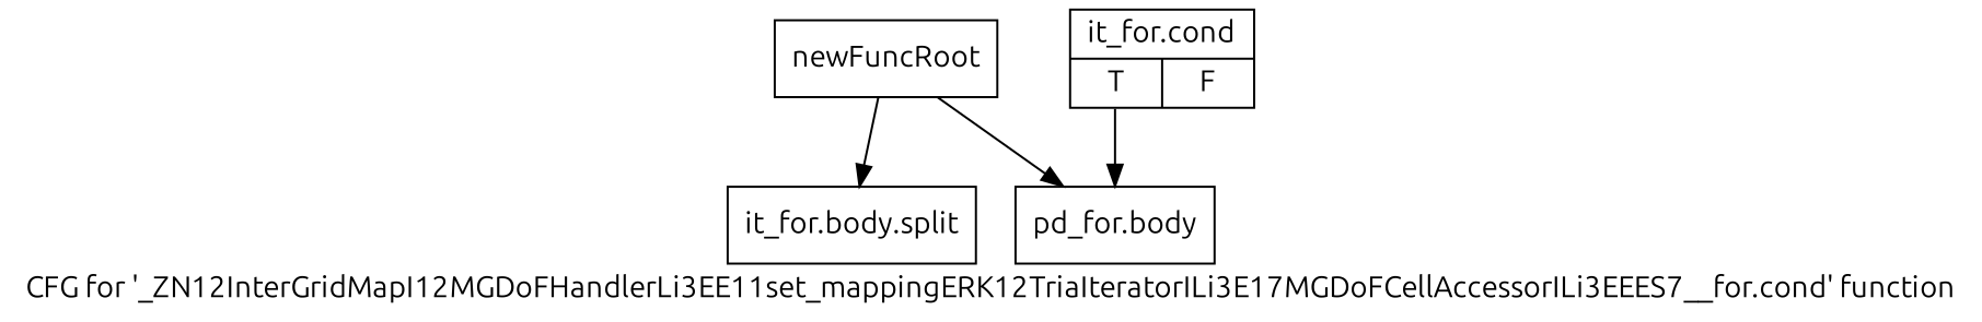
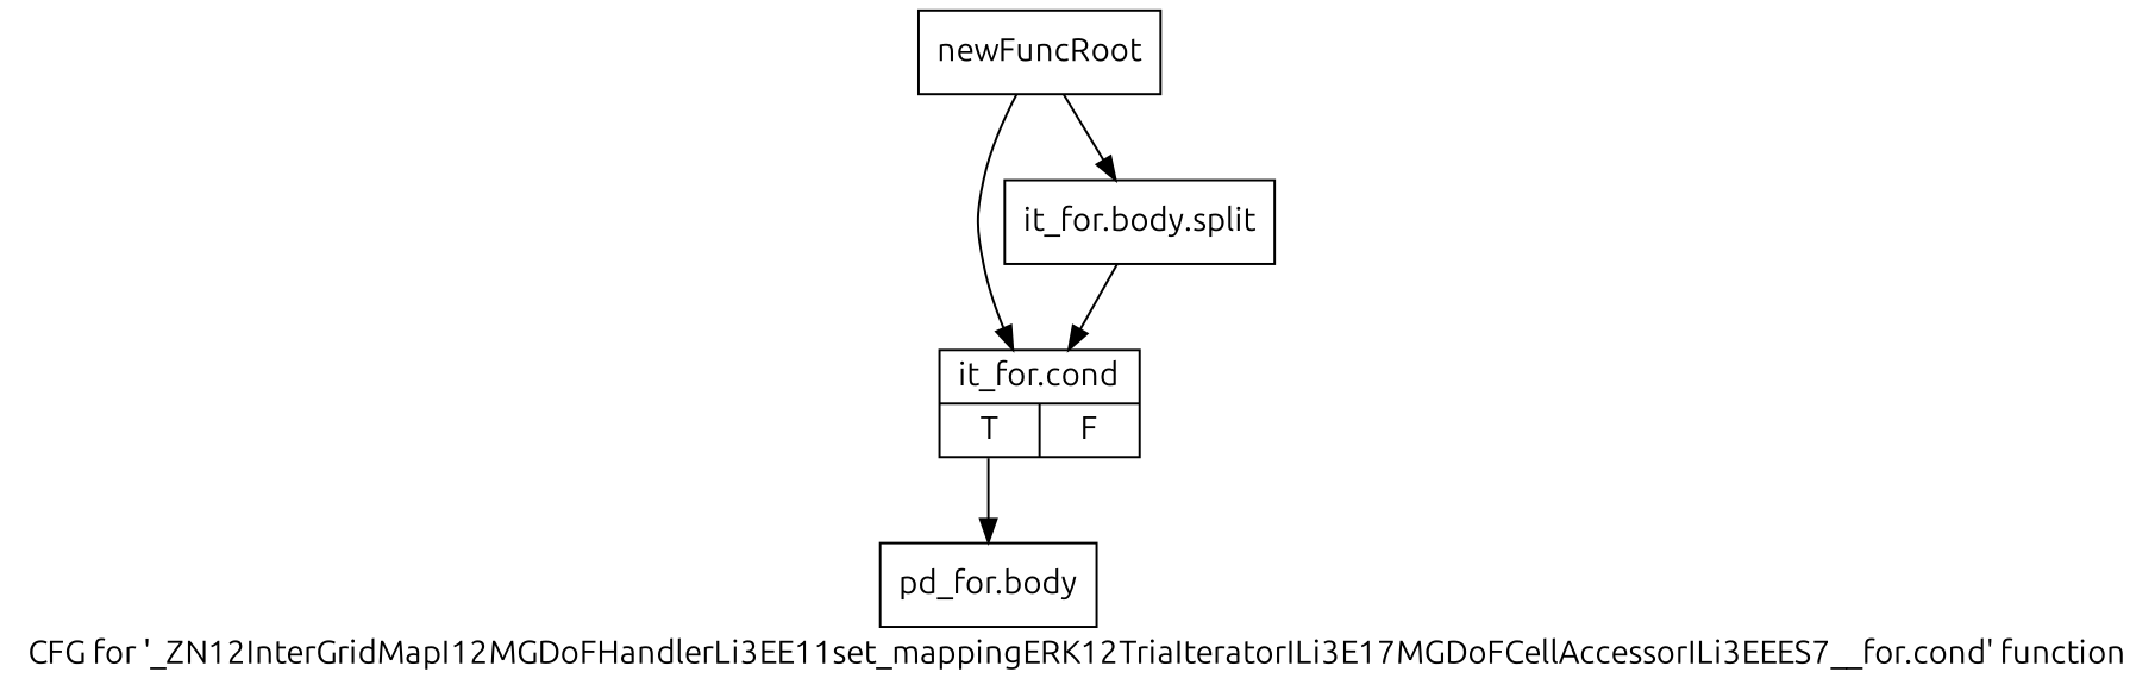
  digraph {
    fontname=Ubuntu
    label="CFG for '_ZN12InterGridMapI12MGDoFHandlerLi3EE11set_mappingERK12TriaIteratorILi3E17MGDoFCellAccessorILi3EEES7__for.cond' function"
    node [fontname=Ubuntu shape=record]
    edge [fontname=Ubuntu]
    n1 [label="{newFuncRoot}"]
    n2 [label="{it_for.cond|{<s0>T|<s1>F}}"]
    n3 [label="{it_for.body.split}"]
    n4 [label="{pd_for.body}"]
-   n1 -> n4
+   n1 -> n2
    n1 -> n3
    n2 -> n4 [tailport=s0]
+   n3 -> n2
  }
